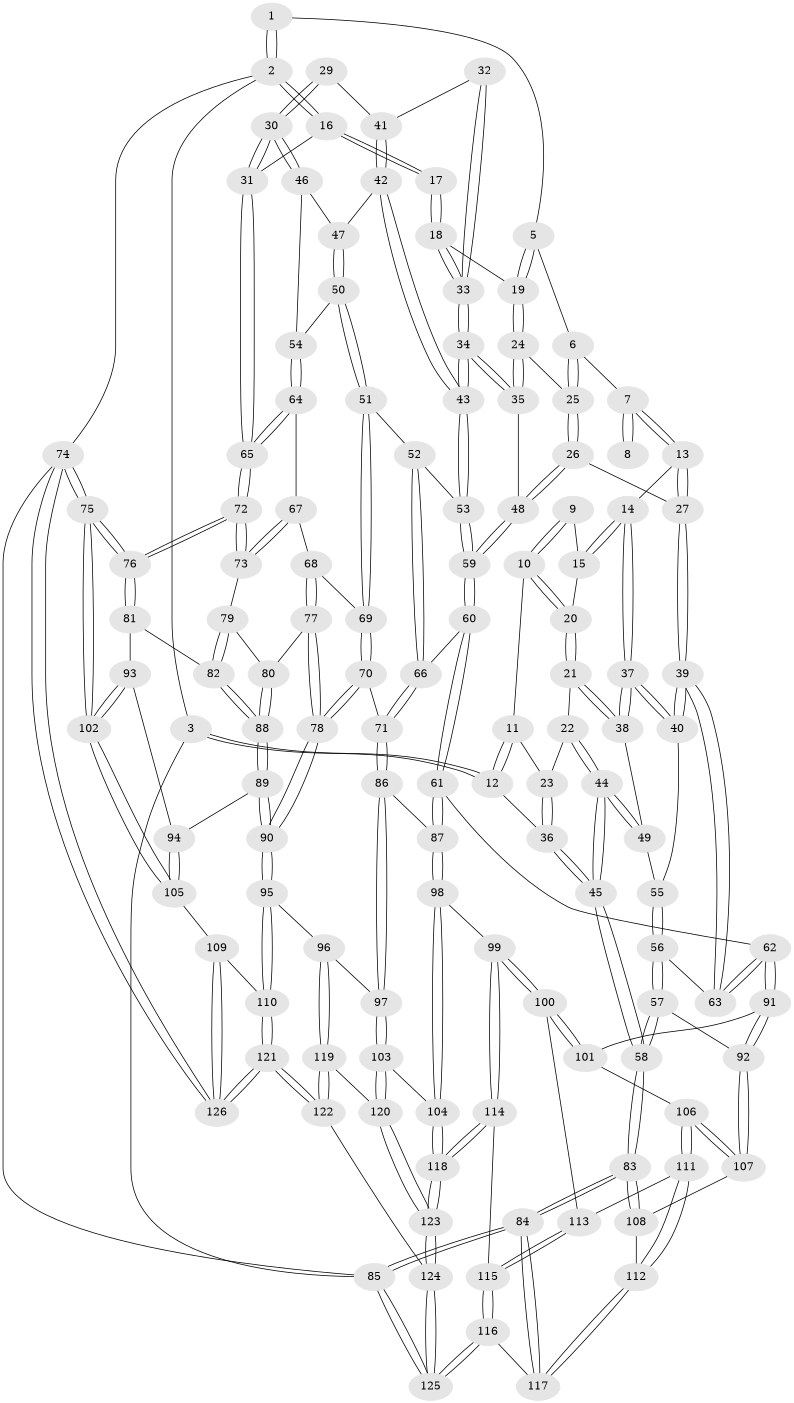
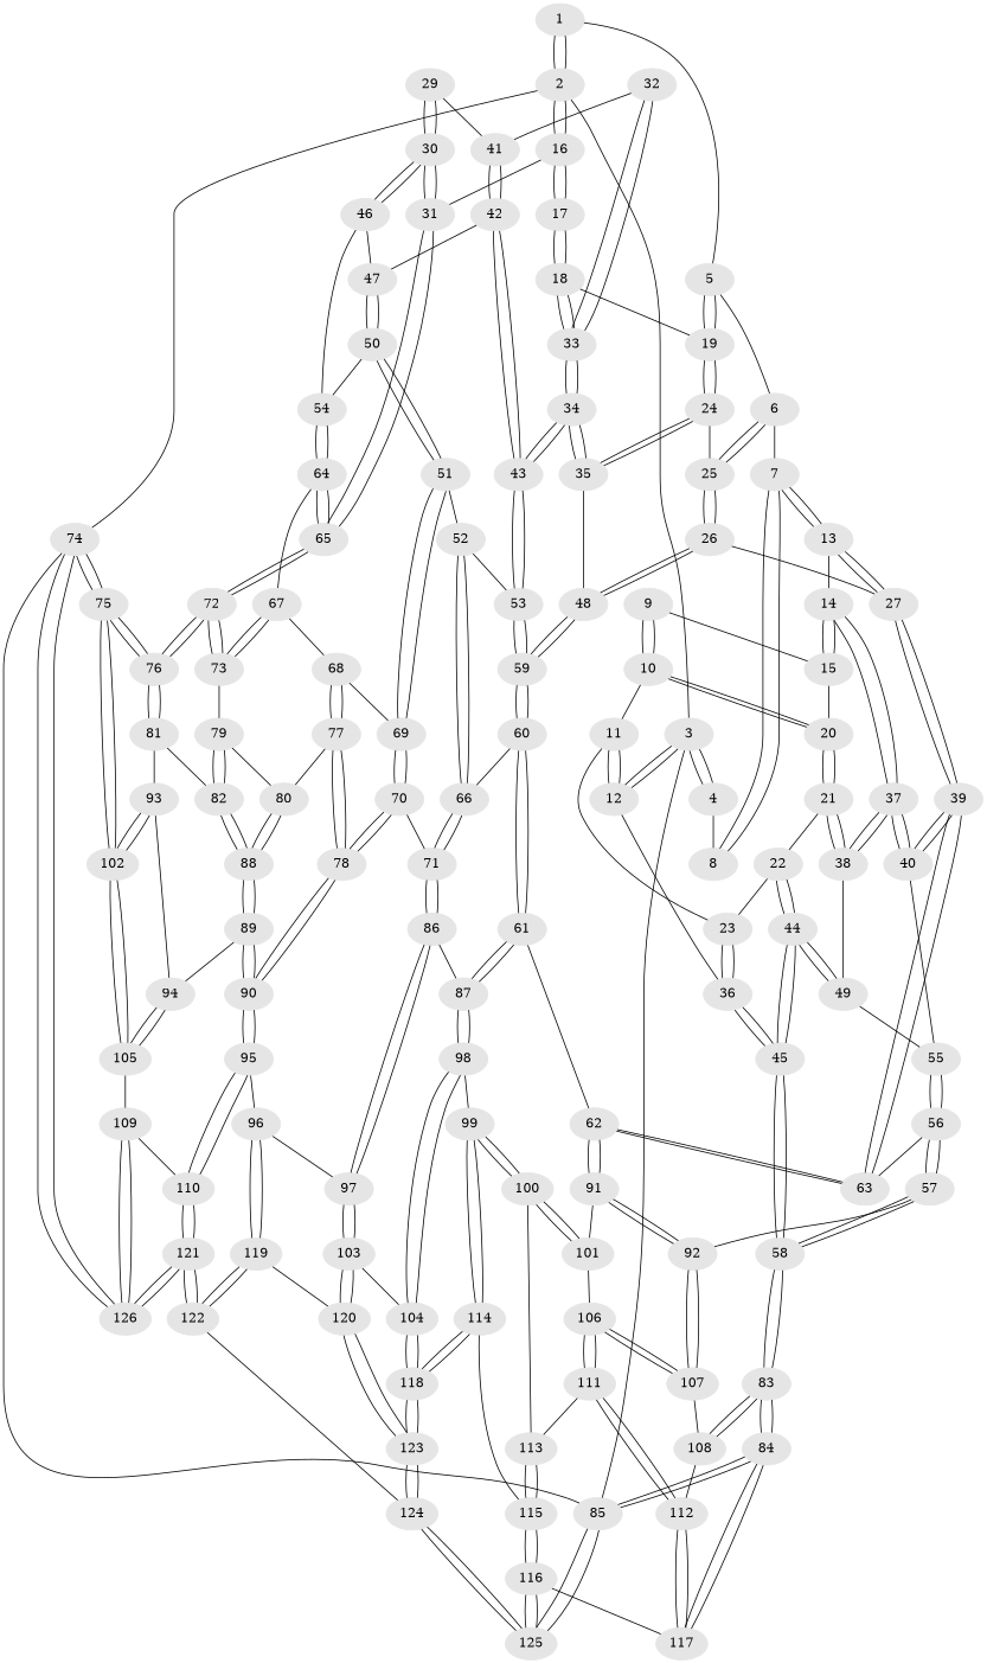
  graph {
    node [color=gray90 style=filled]
    1
    2
    5
    3
    16
    74
    6
    19
+   4
    12
    85
    17
    31
    75
    126
    8
    36
    125
    7
    25
    24
    13
    26
    14
    27
    9
    10
    15
    11
    20
    23
    21
    45
    37
    39
    38
    40
    18
    65
    33
    34
    35
    22
    44
    49
    48
    59
    63
    29
    30
    41
    32
    46
    42
    47
    54
    72
    43
    53
    58
    55
    56
    50
    83
    64
    51
    60
    52
    69
    66
    70
    71
    67
    57
    92
    107
    84
    108
    61
    62
    87
    91
    98
    101
    68
    73
    76
    86
    77
    79
    78
    80
    90
    97
    81
    82
    102
    105
    93
    88
    95
    89
    94
    117
    112
    103
    99
    104
    96
    110
    106
    109
    119
    121
    120
    122
    100
    114
    118
    113
    115
    111
    123
    116
    124
    1 -- 2
    1 -- 2
    1 -- 5
    2 -- 3
    2 -- 16
    2 -- 16
    2 -- 74
    5 -- 6
    5 -- 19
    5 -- 19
+   3 -- 4
+   3 -- 4
    3 -- 12
    3 -- 12
    3 -- 85
    16 -- 17
    16 -- 17
    16 -- 31
    74 -- 85
    74 -- 75
    74 -- 75
    74 -- 126
    74 -- 126
    6 -- 7
    6 -- 25
    6 -- 25
    19 -- 24
    19 -- 24
+   4 -- 8
    12 -- 36
    85 -- 125
    85 -- 125
    17 -- 18
    17 -- 18
    31 -- 65
    31 -- 65
    75 -- 76
    75 -- 76
    75 -- 102
    75 -- 102
    36 -- 45
    36 -- 45
    7 -- 8
    7 -- 8
    7 -- 13
    7 -- 13
    25 -- 26
    25 -- 26
    24 -- 25
    24 -- 35
    24 -- 35
    13 -- 14
    13 -- 27
    13 -- 27
    26 -- 27
    26 -- 48
    26 -- 48
    14 -- 15
    14 -- 15
    14 -- 37
    14 -- 37
    27 -- 39
    27 -- 39
    9 -- 10
    9 -- 10
    9 -- 15
    10 -- 11
    10 -- 20
    10 -- 20
    15 -- 20
    11 -- 12
    11 -- 12
    11 -- 23
    20 -- 21
    20 -- 21
    23 -- 36
    23 -- 36
    21 -- 38
    21 -- 38
    21 -- 22
    45 -- 58
    45 -- 58
    37 -- 38
    37 -- 38
    37 -- 40
    37 -- 40
    39 -- 40
    39 -- 40
    39 -- 63
    39 -- 63
    38 -- 49
    40 -- 55
    18 -- 19
    18 -- 33
    18 -- 33
    65 -- 72
    65 -- 72
    33 -- 34
    33 -- 34
    34 -- 35
    34 -- 35
    34 -- 43
    34 -- 43
    35 -- 48
    22 -- 23
    22 -- 44
    22 -- 44
    44 -- 45
    44 -- 45
    44 -- 49
    44 -- 49
    49 -- 55
    48 -- 59
    48 -- 59
    59 -- 60
    59 -- 60
    29 -- 30
    29 -- 30
    29 -- 41
    30 -- 31
    30 -- 31
    30 -- 46
    30 -- 46
    41 -- 42
    41 -- 42
    32 -- 33
    32 -- 33
    32 -- 41
    46 -- 47
    46 -- 54
    42 -- 47
    42 -- 43
    42 -- 43
    47 -- 50
    47 -- 50
    54 -- 64
    54 -- 64
    72 -- 73
    72 -- 73
    72 -- 76
    72 -- 76
    43 -- 53
    43 -- 53
    53 -- 59
    53 -- 59
    58 -- 83
    58 -- 83
    55 -- 56
    55 -- 56
    56 -- 63
    56 -- 57
    56 -- 57
    50 -- 54
    50 -- 51
    50 -- 51
    83 -- 84
    83 -- 84
    83 -- 108
    83 -- 108
    64 -- 65
    64 -- 65
    64 -- 67
    51 -- 52
    51 -- 69
    51 -- 69
    60 -- 66
    60 -- 61
    60 -- 61
    52 -- 53
    52 -- 66
    52 -- 66
    69 -- 70
    69 -- 70
    66 -- 71
    66 -- 71
    70 -- 71
    70 -- 78
    70 -- 78
    71 -- 86
    71 -- 86
    67 -- 68
    67 -- 73
    67 -- 73
    57 -- 58
    57 -- 58
    57 -- 92
    92 -- 107
    92 -- 107
    107 -- 108
    84 -- 85
    84 -- 85
    84 -- 117
    84 -- 117
    108 -- 112
    61 -- 62
    61 -- 87
    61 -- 87
    62 -- 63
    62 -- 63
    62 -- 91
    62 -- 91
    87 -- 98
    87 -- 98
    91 -- 92
    91 -- 92
    91 -- 101
    98 -- 99
    98 -- 104
    98 -- 104
    101 -- 106
    68 -- 69
    68 -- 77
    68 -- 77
    73 -- 79
    76 -- 81
    76 -- 81
    86 -- 87
    86 -- 97
    86 -- 97
    77 -- 78
    77 -- 78
    77 -- 80
    79 -- 80
    79 -- 82
    79 -- 82
    78 -- 90
    78 -- 90
    80 -- 88
    80 -- 88
    90 -- 95
    90 -- 95
    97 -- 103
    97 -- 103
    81 -- 82
    81 -- 93
    82 -- 88
    82 -- 88
    102 -- 105
    102 -- 105
    105 -- 109
    93 -- 102
    93 -- 102
    93 -- 94
    88 -- 89
    88 -- 89
    95 -- 96
    95 -- 110
    95 -- 110
    89 -- 90
    89 -- 90
    89 -- 94
    94 -- 105
    94 -- 105
    112 -- 117
    112 -- 117
    103 -- 104
    103 -- 120
    103 -- 120
    99 -- 100
    99 -- 100
    99 -- 114
    99 -- 114
    104 -- 118
    104 -- 118
    96 -- 97
    96 -- 119
    96 -- 119
    110 -- 121
    110 -- 121
    106 -- 107
    106 -- 107
    106 -- 111
    106 -- 111
    109 -- 126
    109 -- 126
    109 -- 110
    119 -- 120
    119 -- 122
    119 -- 122
    121 -- 126
    121 -- 126
    121 -- 122
    121 -- 122
    120 -- 123
    120 -- 123
    122 -- 124
    100 -- 101
    100 -- 101
    100 -- 113
    114 -- 118
    114 -- 118
    114 -- 115
    118 -- 123
    118 -- 123
    113 -- 115
    113 -- 115
    115 -- 116
    115 -- 116
    111 -- 112
    111 -- 112
    111 -- 113
    123 -- 124
    123 -- 124
    116 -- 125
    116 -- 125
    116 -- 117
    124 -- 125
    124 -- 125
  }
